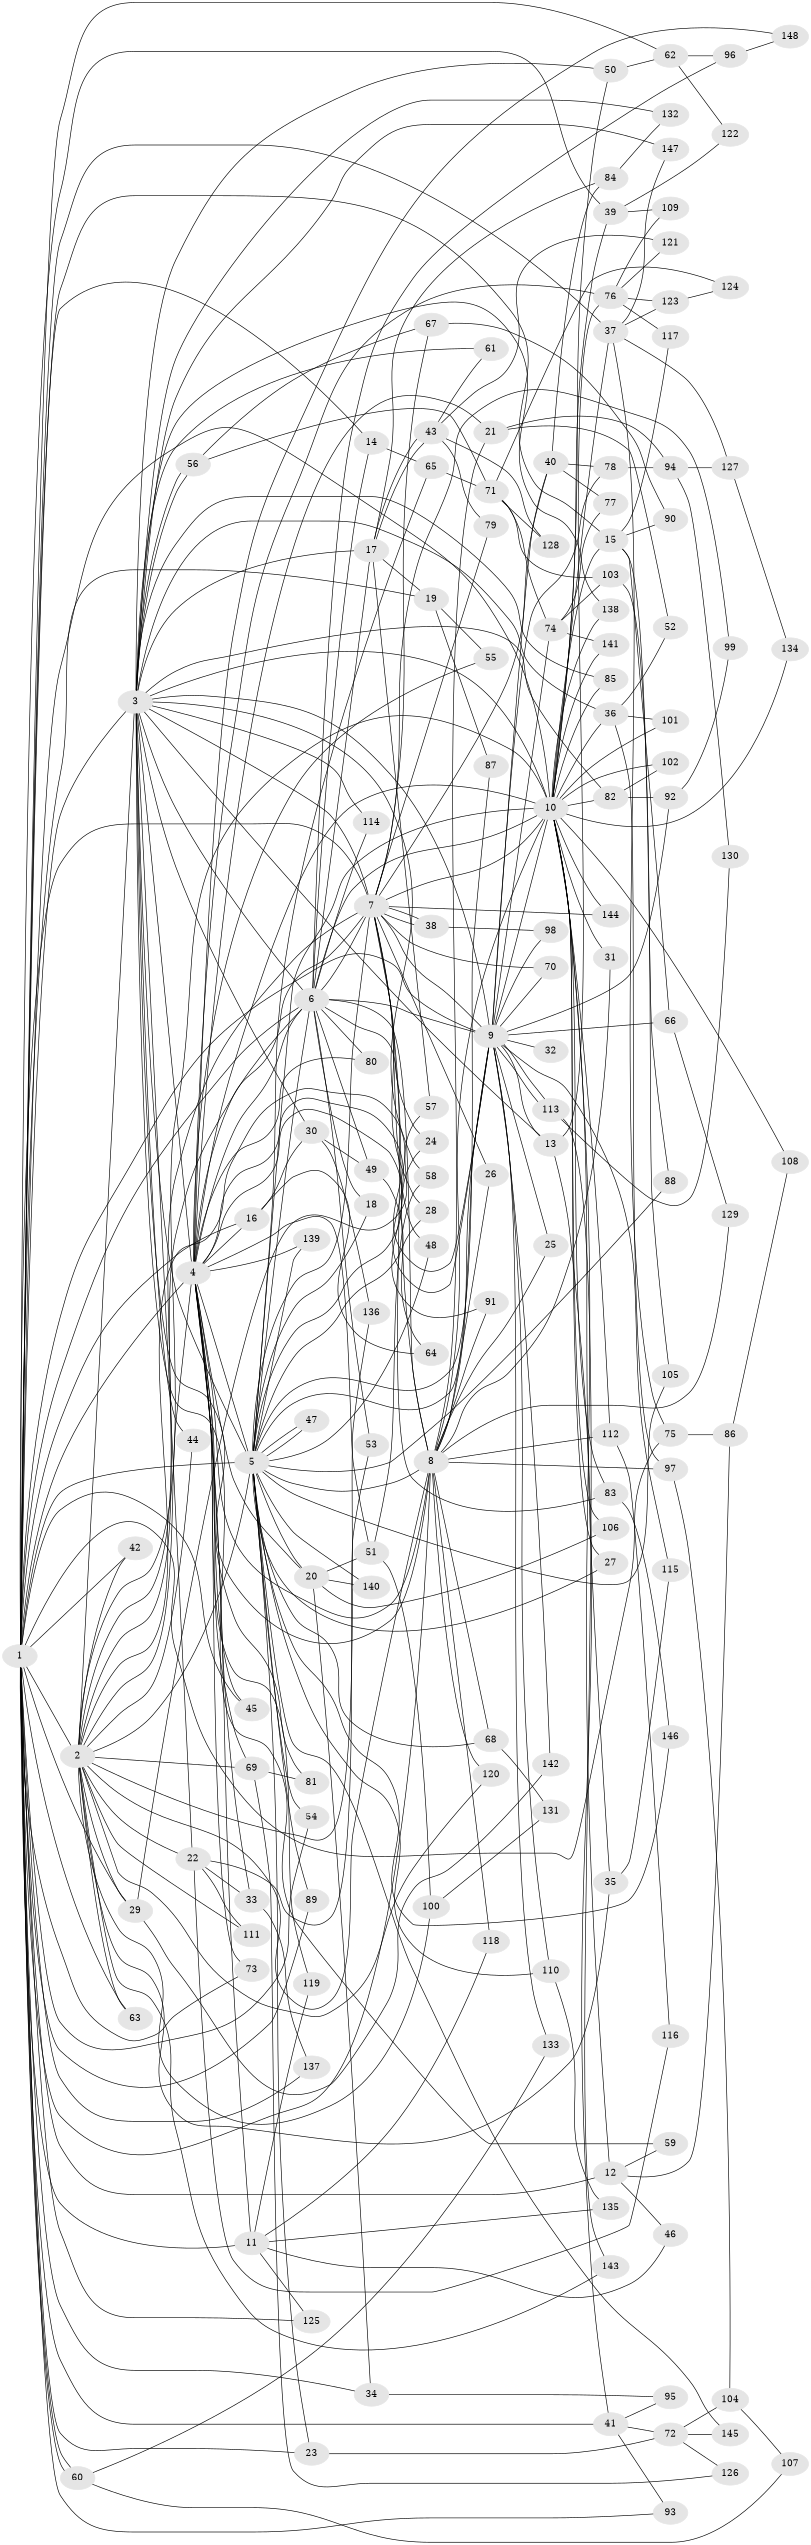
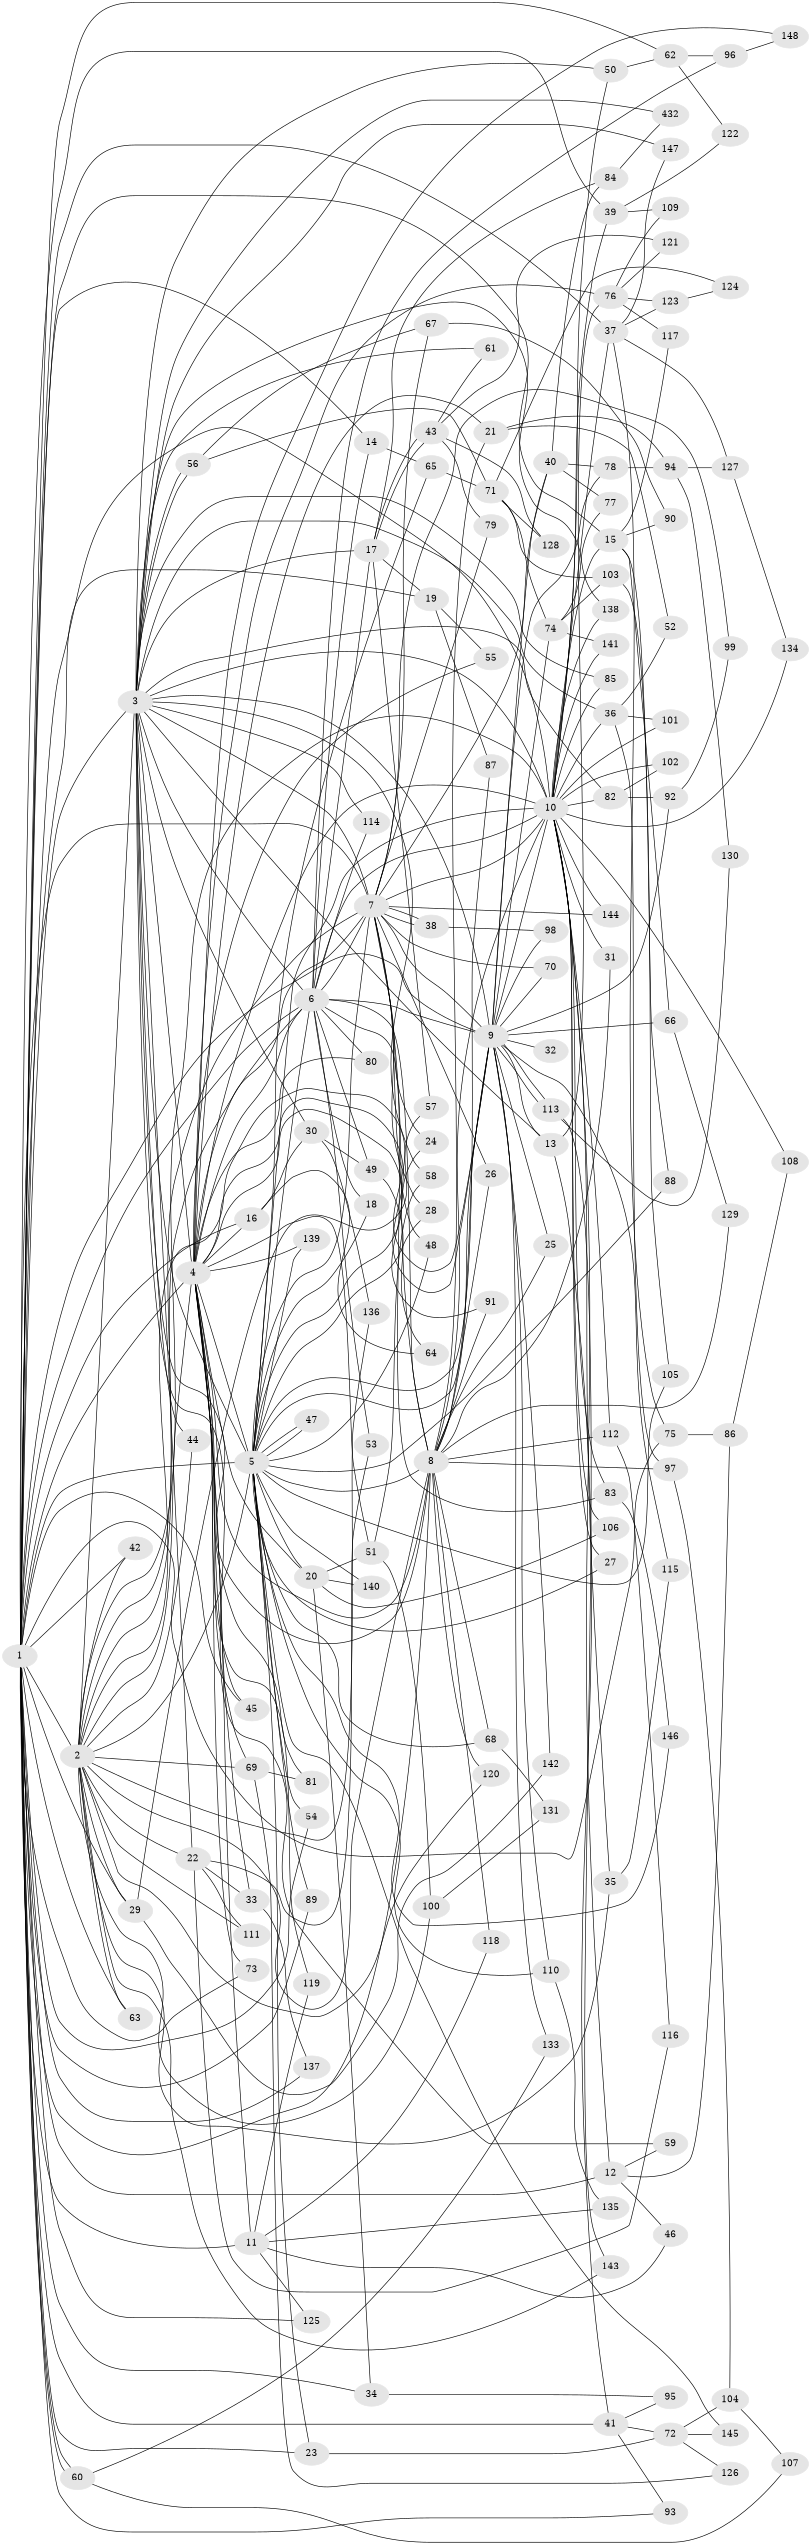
  graph {
    rankdir=LR
    node [color=gray90 style=filled]
    1
    2
    3
    4
    5
    6
    7
    8
    9
    10
    11
    12
    14
    15
    16
    19
    23
    29
    34
    37
    39
    41
    42
    45
    54
    60
    62
    63
    73
    75
    89
    93
    125
    137
    22
    35
    44
    69
    100
    111
    120
    136
    143
    13
    17
    30
    36
    50
    56
    58
    59
    61
    82
    85
    114
-   132
+   132 [label=432]
    138
    147
    21
    20
    33
    51
    55
    76
    80
    81
    91
    119
    139
    148
    18
    24
    27
    28
    47
    48
    65
    68
    87
    88
    105
    110
    140
    145
    146
    49
    53
    83
    96
    26
    38
    40
    67
    70
    79
    99
    144
    25
    31
    97
    112
    118
    129
    32
    66
    74
    78
    92
    98
    113
    115
    133
    142
    101
    102
    106
    108
    134
    141
    46
    135
    86
    90
    117
    64
    72
    57
    95
    123
    127
    109
    122
    107
    116
    126
    131
    43
    84
    52
    94
    71
    121
    77
    104
    103
    130
    128
    124
    1 -- 2
    1 -- 3
    1 -- 4
    1 -- 5
    1 -- 6
    1 -- 7
    1 -- 8
    1 -- 9
    1 -- 10
    1 -- 11
    1 -- 12
    1 -- 14
    1 -- 15
    1 -- 16
    1 -- 19
    1 -- 23
    1 -- 29
    1 -- 34
    1 -- 37
    1 -- 39
    1 -- 41
    1 -- 42
    1 -- 45
    1 -- 54
    1 -- 60
    1 -- 60
    1 -- 62
    1 -- 63
    1 -- 73
    1 -- 75
    1 -- 89
    1 -- 93
    1 -- 125
    1 -- 137
    2 -- 3
    2 -- 4
    2 -- 5
    2 -- 6
    2 -- 7
    2 -- 8
    2 -- 9
    2 -- 10
    2 -- 29
    2 -- 42
    2 -- 63
    2 -- 22
    2 -- 35
    2 -- 44
    2 -- 69
    2 -- 100
    2 -- 111
    2 -- 120
    2 -- 136
    2 -- 143
    3 -- 4
    3 -- 5
    3 -- 6
    3 -- 7
    3 -- 8
    3 -- 9
    3 -- 10
    3 -- 22
    3 -- 44
    3 -- 13
    3 -- 17
    3 -- 30
    3 -- 36
    3 -- 50
    3 -- 56
    3 -- 56
    3 -- 58
    3 -- 59
    3 -- 61
    3 -- 82
    3 -- 85
    3 -- 114
    3 -- 132
    3 -- 138
    3 -- 147
    4 -- 5
    4 -- 6
    4 -- 7
    4 -- 8
    4 -- 9
    4 -- 10
    4 -- 11
    4 -- 16
    4 -- 45
    4 -- 73
    4 -- 69
    4 -- 21
    4 -- 20
    4 -- 33
    4 -- 51
    4 -- 55
    4 -- 76
    4 -- 80
    4 -- 81
    4 -- 91
    4 -- 119
    4 -- 139
    4 -- 148
    5 -- 6
    5 -- 7
    5 -- 8
    5 -- 9
    5 -- 10
    5 -- 23
    5 -- 54
    5 -- 89
    5 -- 20
    5 -- 139
    5 -- 18
    5 -- 24
    5 -- 27
    5 -- 28
    5 -- 47
    5 -- 47
    5 -- 48
    5 -- 65
    5 -- 68
    5 -- 87
    5 -- 88
    5 -- 105
    5 -- 110
    5 -- 140
    5 -- 145
    5 -- 146
    6 -- 7
    6 -- 8
    6 -- 9
    6 -- 10
    6 -- 14
    6 -- 17
    6 -- 114
    6 -- 80
    6 -- 18
    6 -- 49
    6 -- 53
    6 -- 83
    6 -- 96
    7 -- 8
    7 -- 9
    7 -- 10
    7 -- 24
    7 -- 28
    7 -- 48
    7 -- 26
    7 -- 38
    7 -- 38
    7 -- 40
    7 -- 67
    7 -- 70
    7 -- 79
    7 -- 99
    7 -- 144
    8 -- 9
    8 -- 10
    8 -- 120
    8 -- 21
    8 -- 91
    8 -- 68
    8 -- 26
    8 -- 25
    8 -- 31
    8 -- 97
    8 -- 112
    8 -- 118
    8 -- 129
    9 -- 10
    9 -- 13
    9 -- 110
    9 -- 40
    9 -- 70
    9 -- 25
    9 -- 32
    9 -- 66
    9 -- 74
    9 -- 78
    9 -- 92
    9 -- 98
    9 -- 113
    9 -- 113
    9 -- 115
    9 -- 133
    9 -- 142
    10 -- 12
    10 -- 15
    10 -- 37
    10 -- 39
    10 -- 35
    10 -- 36
    10 -- 50
    10 -- 82
    10 -- 85
    10 -- 138
    10 -- 27
    10 -- 83
    10 -- 144
    10 -- 31
    10 -- 112
    10 -- 101
    10 -- 102
    10 -- 106
    10 -- 108
    10 -- 134
    10 -- 141
    11 -- 125
    11 -- 119
    11 -- 118
    11 -- 46
    11 -- 135
    12 -- 59
    12 -- 46
    12 -- 86
    14 -- 65
    15 -- 88
    15 -- 66
    15 -- 90
    15 -- 117
    16 -- 30
    16 -- 64
    19 -- 55
    19 -- 87
    23 -- 72
    29 -- 142
    29 -- 57
    34 -- 95
    37 -- 75
    37 -- 147
    37 -- 123
    37 -- 127
    39 -- 109
    39 -- 122
    41 -- 93
    41 -- 72
    41 -- 95
    60 -- 133
    60 -- 107
    62 -- 96
    62 -- 122
    75 -- 86
    22 -- 111
    22 -- 33
    22 -- 53
    22 -- 116
    35 -- 115
    69 -- 81
    69 -- 126
    100 -- 131
    13 -- 41
    13 -- 76
    17 -- 19
    17 -- 57
    17 -- 43
    17 -- 43
    17 -- 84
    30 -- 136
    30 -- 49
    36 -- 97
    36 -- 101
    36 -- 52
    50 -- 62
    56 -- 67
    56 -- 71
    82 -- 92
    82 -- 102
    21 -- 52
    21 -- 94
    20 -- 34
    20 -- 51
    20 -- 140
    20 -- 106
    33 -- 137
    51 -- 100
    51 -- 58
    76 -- 117
    76 -- 123
    76 -- 109
    76 -- 121
    65 -- 71
    68 -- 131
    110 -- 135
    49 -- 64
    83 -- 146
    96 -- 148
    38 -- 98
    40 -- 78
    40 -- 84
    40 -- 77
    67 -- 90
    97 -- 104
    112 -- 116
    66 -- 129
    74 -- 141
    74 -- 77
    74 -- 103
    78 -- 94
    92 -- 99
    113 -- 143
    113 -- 130
    86 -- 108
    72 -- 145
    72 -- 126
    72 -- 104
    123 -- 124
    127 -- 134
    43 -- 61
    43 -- 79
    43 -- 121
    43 -- 128
    84 -- 132
    94 -- 127
    94 -- 130
    71 -- 74
    71 -- 103
    71 -- 128
    71 -- 124
    104 -- 107
    103 -- 105
  }
